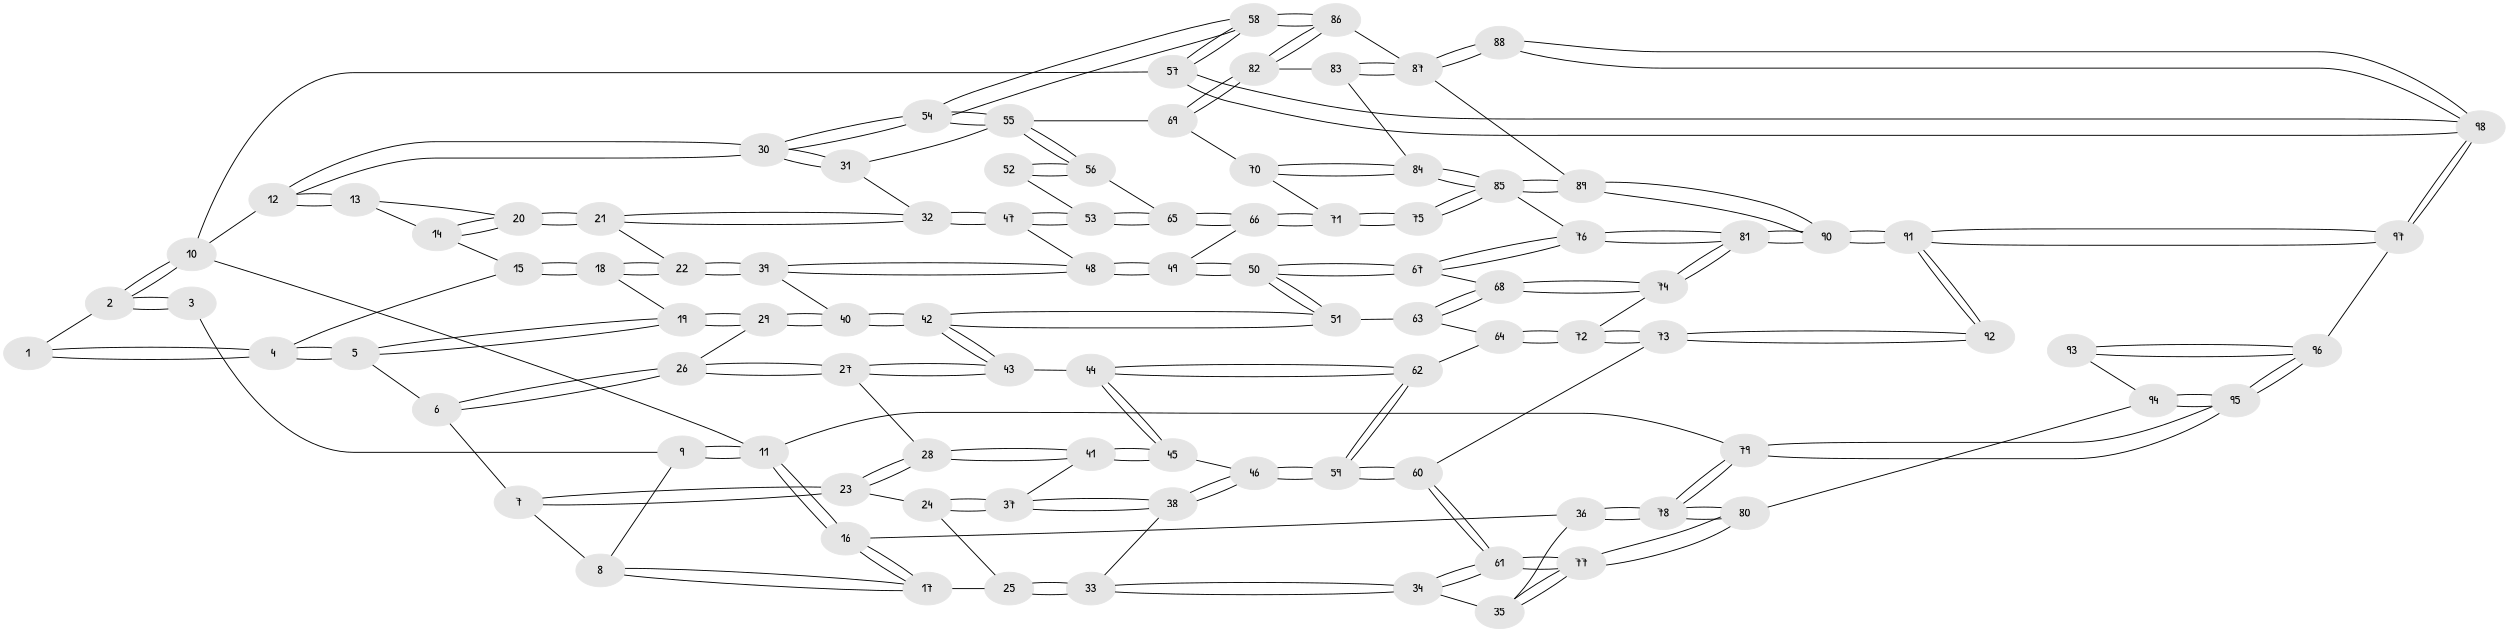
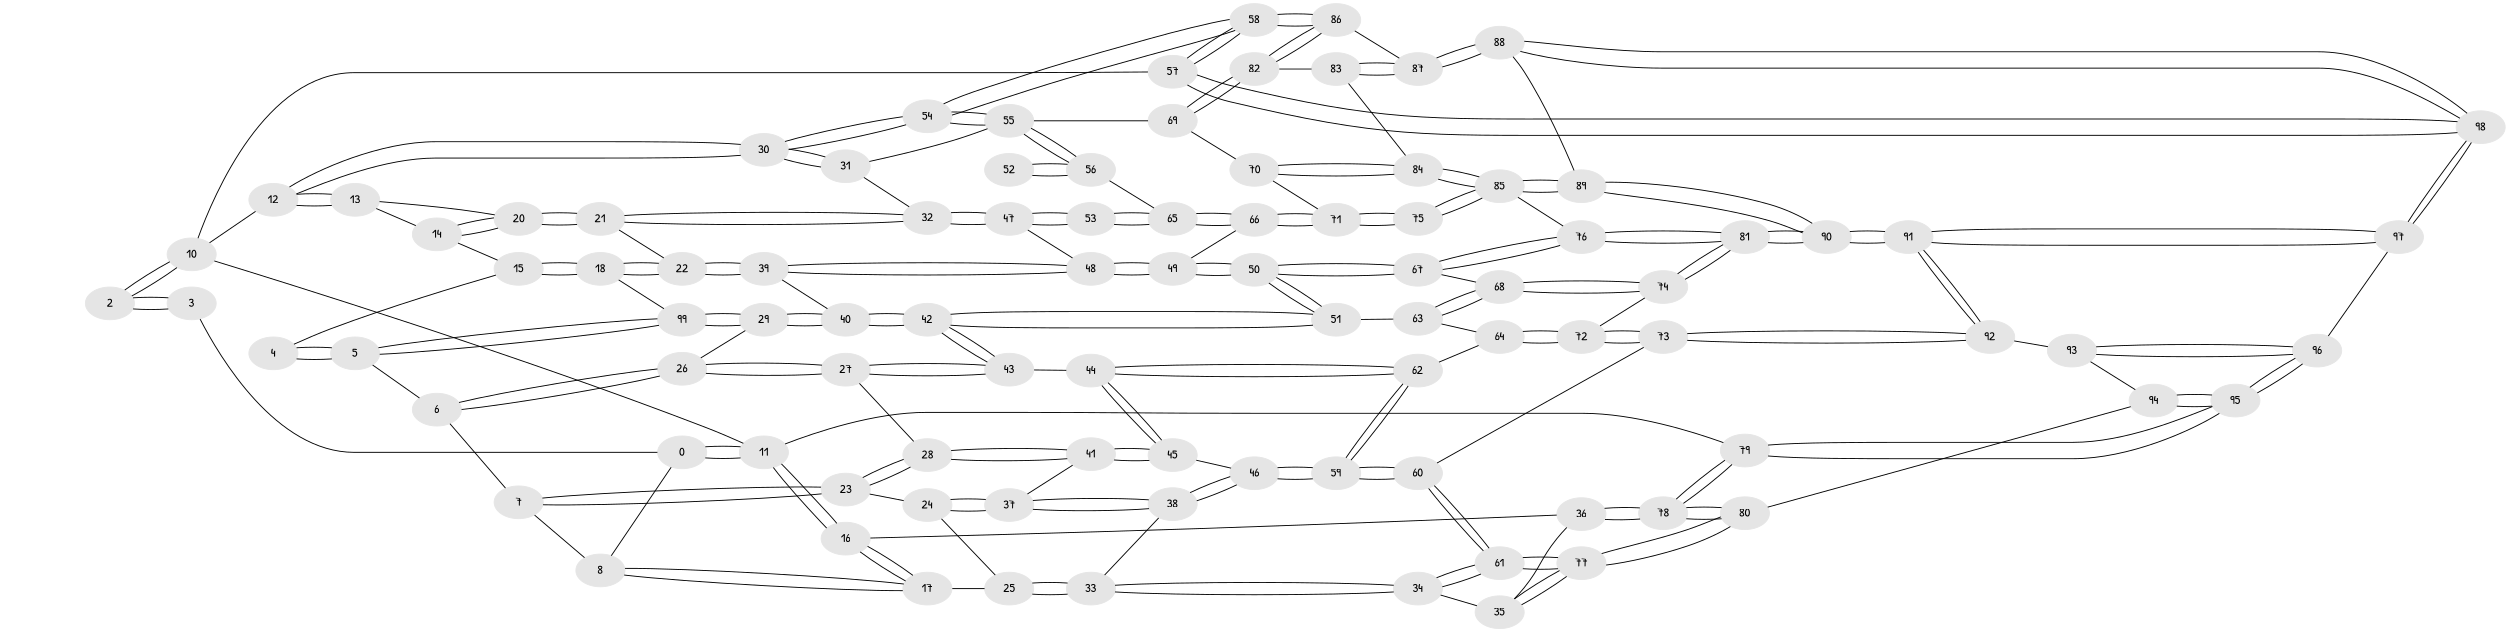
  graph {
    fontname="Patrick Hand"
    rankdir=LR
    node [color=gray90 fontname="Patrick Hand" style=filled]
    edge [fontname="Patrick Hand"]
-   1
    2
    4
    3
    10
    5
    15
-   9
+   9 [label=0]
    11
    12
    57
    6
-   19
+   19 [label=99]
    18
    7
    26
    29
    8
    23
    27
    17
    24
    28
    25
    16
    79
    13
    30
    58
    98
    36
    95
    14
    20
    31
    54
    21
    22
    78
    33
    39
    40
    32
    47
    48
    37
    41
    38
    34
    43
    44
    45
    42
    55
    52
    53
    56
    35
    61
    46
    77
    80
    59
    49
    51
    63
    62
    64
    60
    65
    50
    66
    67
    71
    68
    76
    69
    86
    70
    82
    87
    73
    92
    72
    74
    75
    81
    84
    83
    85
    93
    90
    89
    94
    96
    91
    88
    97
-   1 -- 2
-   1 -- 4
-   1 -- 4
    2 -- 3
    2 -- 3
    2 -- 10
    2 -- 10
    4 -- 5
    4 -- 5
    4 -- 15
    3 -- 9
    10 -- 11
    10 -- 12
    10 -- 57
    5 -- 6
    5 -- 19
    5 -- 19
    15 -- 18
    15 -- 18
    9 -- 11
    9 -- 11
    11 -- 16
    11 -- 16
    11 -- 79
    12 -- 13
    12 -- 13
    12 -- 30
    12 -- 30
    57 -- 58
    57 -- 58
    57 -- 98
    57 -- 98
    6 -- 7
    6 -- 26
    6 -- 26
    19 -- 29
    19 -- 29
    18 -- 19
    18 -- 22
    18 -- 22
    7 -- 8
    7 -- 23
    7 -- 23
    26 -- 29
    26 -- 27
    26 -- 27
    29 -- 40
    29 -- 40
    8 -- 9
    8 -- 17
    8 -- 17
    23 -- 24
    23 -- 28
    23 -- 28
    27 -- 28
    27 -- 43
    27 -- 43
    17 -- 25
    24 -- 25
    24 -- 37
    24 -- 37
    28 -- 41
    28 -- 41
    25 -- 33
    25 -- 33
    16 -- 17
    16 -- 17
    16 -- 36
    79 -- 95
    79 -- 95
    13 -- 14
    13 -- 20
    30 -- 31
    30 -- 31
    30 -- 54
    30 -- 54
    58 -- 86
    58 -- 86
    36 -- 78
    36 -- 78
    95 -- 96
    95 -- 96
    14 -- 15
    14 -- 20
    14 -- 20
    20 -- 21
    20 -- 21
    31 -- 32
    31 -- 55
    54 -- 58
    54 -- 58
    54 -- 55
    54 -- 55
    21 -- 22
    21 -- 32
    21 -- 32
    22 -- 39
    22 -- 39
    78 -- 79
    78 -- 79
    78 -- 80
    78 -- 80
    33 -- 38
    33 -- 34
    33 -- 34
    39 -- 40
    39 -- 48
    39 -- 48
    40 -- 42
    40 -- 42
    32 -- 47
    32 -- 47
    47 -- 48
    47 -- 53
    47 -- 53
    48 -- 49
    48 -- 49
    37 -- 41
    37 -- 38
    37 -- 38
    41 -- 45
    41 -- 45
    38 -- 46
    38 -- 46
    34 -- 35
    34 -- 61
    34 -- 61
    43 -- 44
    44 -- 45
    44 -- 45
    44 -- 62
    44 -- 62
    45 -- 46
    42 -- 43
    42 -- 43
    42 -- 51
    42 -- 51
    55 -- 56
    55 -- 56
    55 -- 69
-   52 -- 53
    52 -- 56
    52 -- 56
    53 -- 65
    53 -- 65
    56 -- 65
    35 -- 36
    35 -- 77
    35 -- 77
    61 -- 77
    61 -- 77
    46 -- 59
    46 -- 59
    77 -- 80
    77 -- 80
    80 -- 94
    59 -- 62
    59 -- 62
    59 -- 60
    59 -- 60
    49 -- 50
    49 -- 50
    49 -- 66
    51 -- 63
    63 -- 64
    63 -- 68
    63 -- 68
    62 -- 64
    64 -- 72
    64 -- 72
    60 -- 61
    60 -- 61
    60 -- 73
    65 -- 66
    65 -- 66
    50 -- 51
    50 -- 51
    50 -- 67
    50 -- 67
    66 -- 71
    66 -- 71
    67 -- 68
    67 -- 76
    67 -- 76
    71 -- 75
    71 -- 75
    68 -- 74
    68 -- 74
    76 -- 81
    76 -- 81
    69 -- 70
    69 -- 82
    69 -- 82
    86 -- 87
    70 -- 71
    70 -- 84
    70 -- 84
    82 -- 86
    82 -- 86
    82 -- 83
    87 -- 88
    87 -- 88
    73 -- 92
    73 -- 92
+   92 -- 93
    72 -- 73
    72 -- 73
    72 -- 74
    74 -- 81
    74 -- 81
    75 -- 85
    75 -- 85
    81 -- 90
    81 -- 90
    84 -- 85
    84 -- 85
    83 -- 87
    83 -- 87
    83 -- 84
    85 -- 76
    85 -- 89
    85 -- 89
    93 -- 94
    93 -- 96
    93 -- 96
    90 -- 91
    90 -- 91
    89 -- 90
    89 -- 90
    94 -- 95
    94 -- 95
    96 -- 97
    91 -- 92
    91 -- 92
    91 -- 97
    91 -- 97
    88 -- 98
    88 -- 98
-   87 -- 89
+   88 -- 89
    97 -- 98
    97 -- 98
  }
